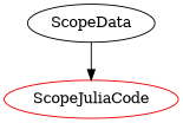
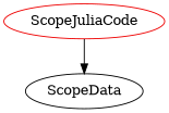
  digraph {
    n1 [color=red2 label=ScopeJuliaCode shape=oval]
    ScopeData
-   ScopeData -> n1
+   n1 -> ScopeData
  }
